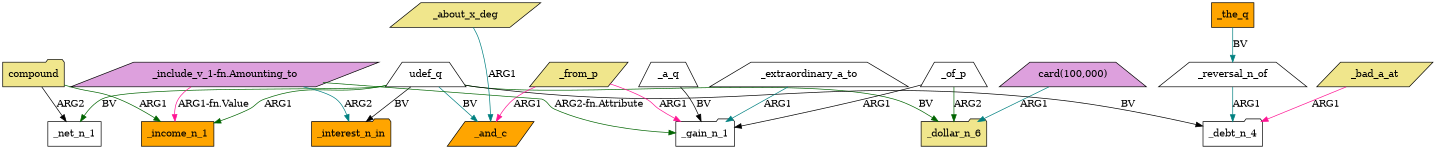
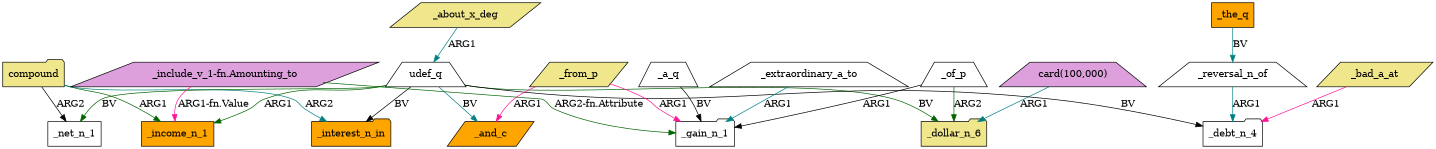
  digraph {
    node [fillcolor=white shape=trapezium style=filled]
    edge [color=teal]
    compound [fillcolor=khaki shape=folder]
    _net_n_1 [shape=box]
    _income_n_1 [fillcolor=orange shape=box]
    _interest_n_in [fillcolor=orange shape=folder]
    "card(100,000)" [fillcolor=plum]
    n6 [fillcolor=khaki label=_dollar_n_6 shape=folder]
    udef_q
    _and_c [fillcolor=orange shape=parallelogram]
    n9 [label=_debt_n_4 shape=folder]
    _from_p [fillcolor=khaki shape=parallelogram]
    _gain_n_1 [shape=folder]
    "_include_v_1-fn.Amounting_to" [fillcolor=plum shape=parallelogram]
    _of_p
    _about_x_deg [fillcolor=khaki shape=parallelogram]
    _a_q
    _reversal_n_of
    _bad_a_at [fillcolor=khaki shape=parallelogram]
    _extraordinary_a_to
    _the_q [fillcolor=orange shape=box]
    compound -> _net_n_1 [color=black label=ARG2]
    compound -> _income_n_1 [color=darkgreen label=ARG1]
-   "_include_v_1-fn.Amounting_to" -> _interest_n_in [label=ARG2]
+   compound -> _interest_n_in [label=ARG2]
    "card(100,000)" -> n6 [label=ARG1]
    udef_q -> _net_n_1 [color=darkgreen label=BV]
    udef_q -> _income_n_1 [color=darkgreen label=ARG1]
    udef_q -> _interest_n_in [color=black label=BV]
    udef_q -> n6 [color=darkgreen label=BV]
    udef_q -> _and_c [label=BV]
    udef_q -> n9 [color=black label=BV]
    _from_p -> _and_c [color=deeppink label=ARG1]
    _from_p -> _gain_n_1 [color=deeppink label=ARG1]
    "_include_v_1-fn.Amounting_to" -> _income_n_1 [color=deeppink label="ARG1-fn.Value"]
    "_include_v_1-fn.Amounting_to" -> _gain_n_1 [color=darkgreen label="ARG2-fn.Attribute"]
    _of_p -> n6 [color=darkgreen label=ARG2]
    _of_p -> _gain_n_1 [color=black label=ARG1]
-   _about_x_deg -> _and_c [label=ARG1]
+   _about_x_deg -> udef_q [label=ARG1]
    _a_q -> _gain_n_1 [color=black label=BV]
    _reversal_n_of -> n9 [label=ARG1]
    _bad_a_at -> n9 [color=deeppink label=ARG1]
    _extraordinary_a_to -> _gain_n_1 [label=ARG1]
    _the_q -> _reversal_n_of [label=BV]
  }
